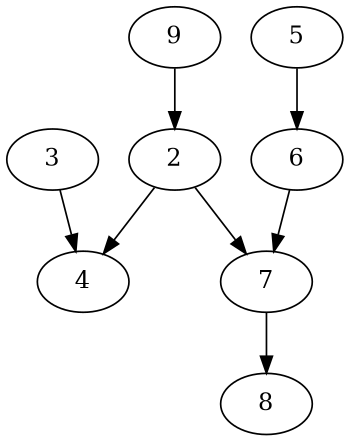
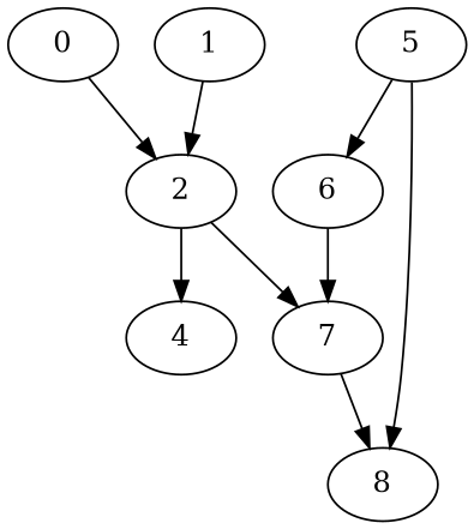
  digraph {
-   0 [label=9]
+   0
    2
+   1
    4
    7
-   3
    5
    8
    6
    0 -> 2
    2 -> 4
    2 -> 7
+   1 -> 2
    7 -> 8
-   3 -> 4
+   5 -> 8
    5 -> 6
    6 -> 7
  }
